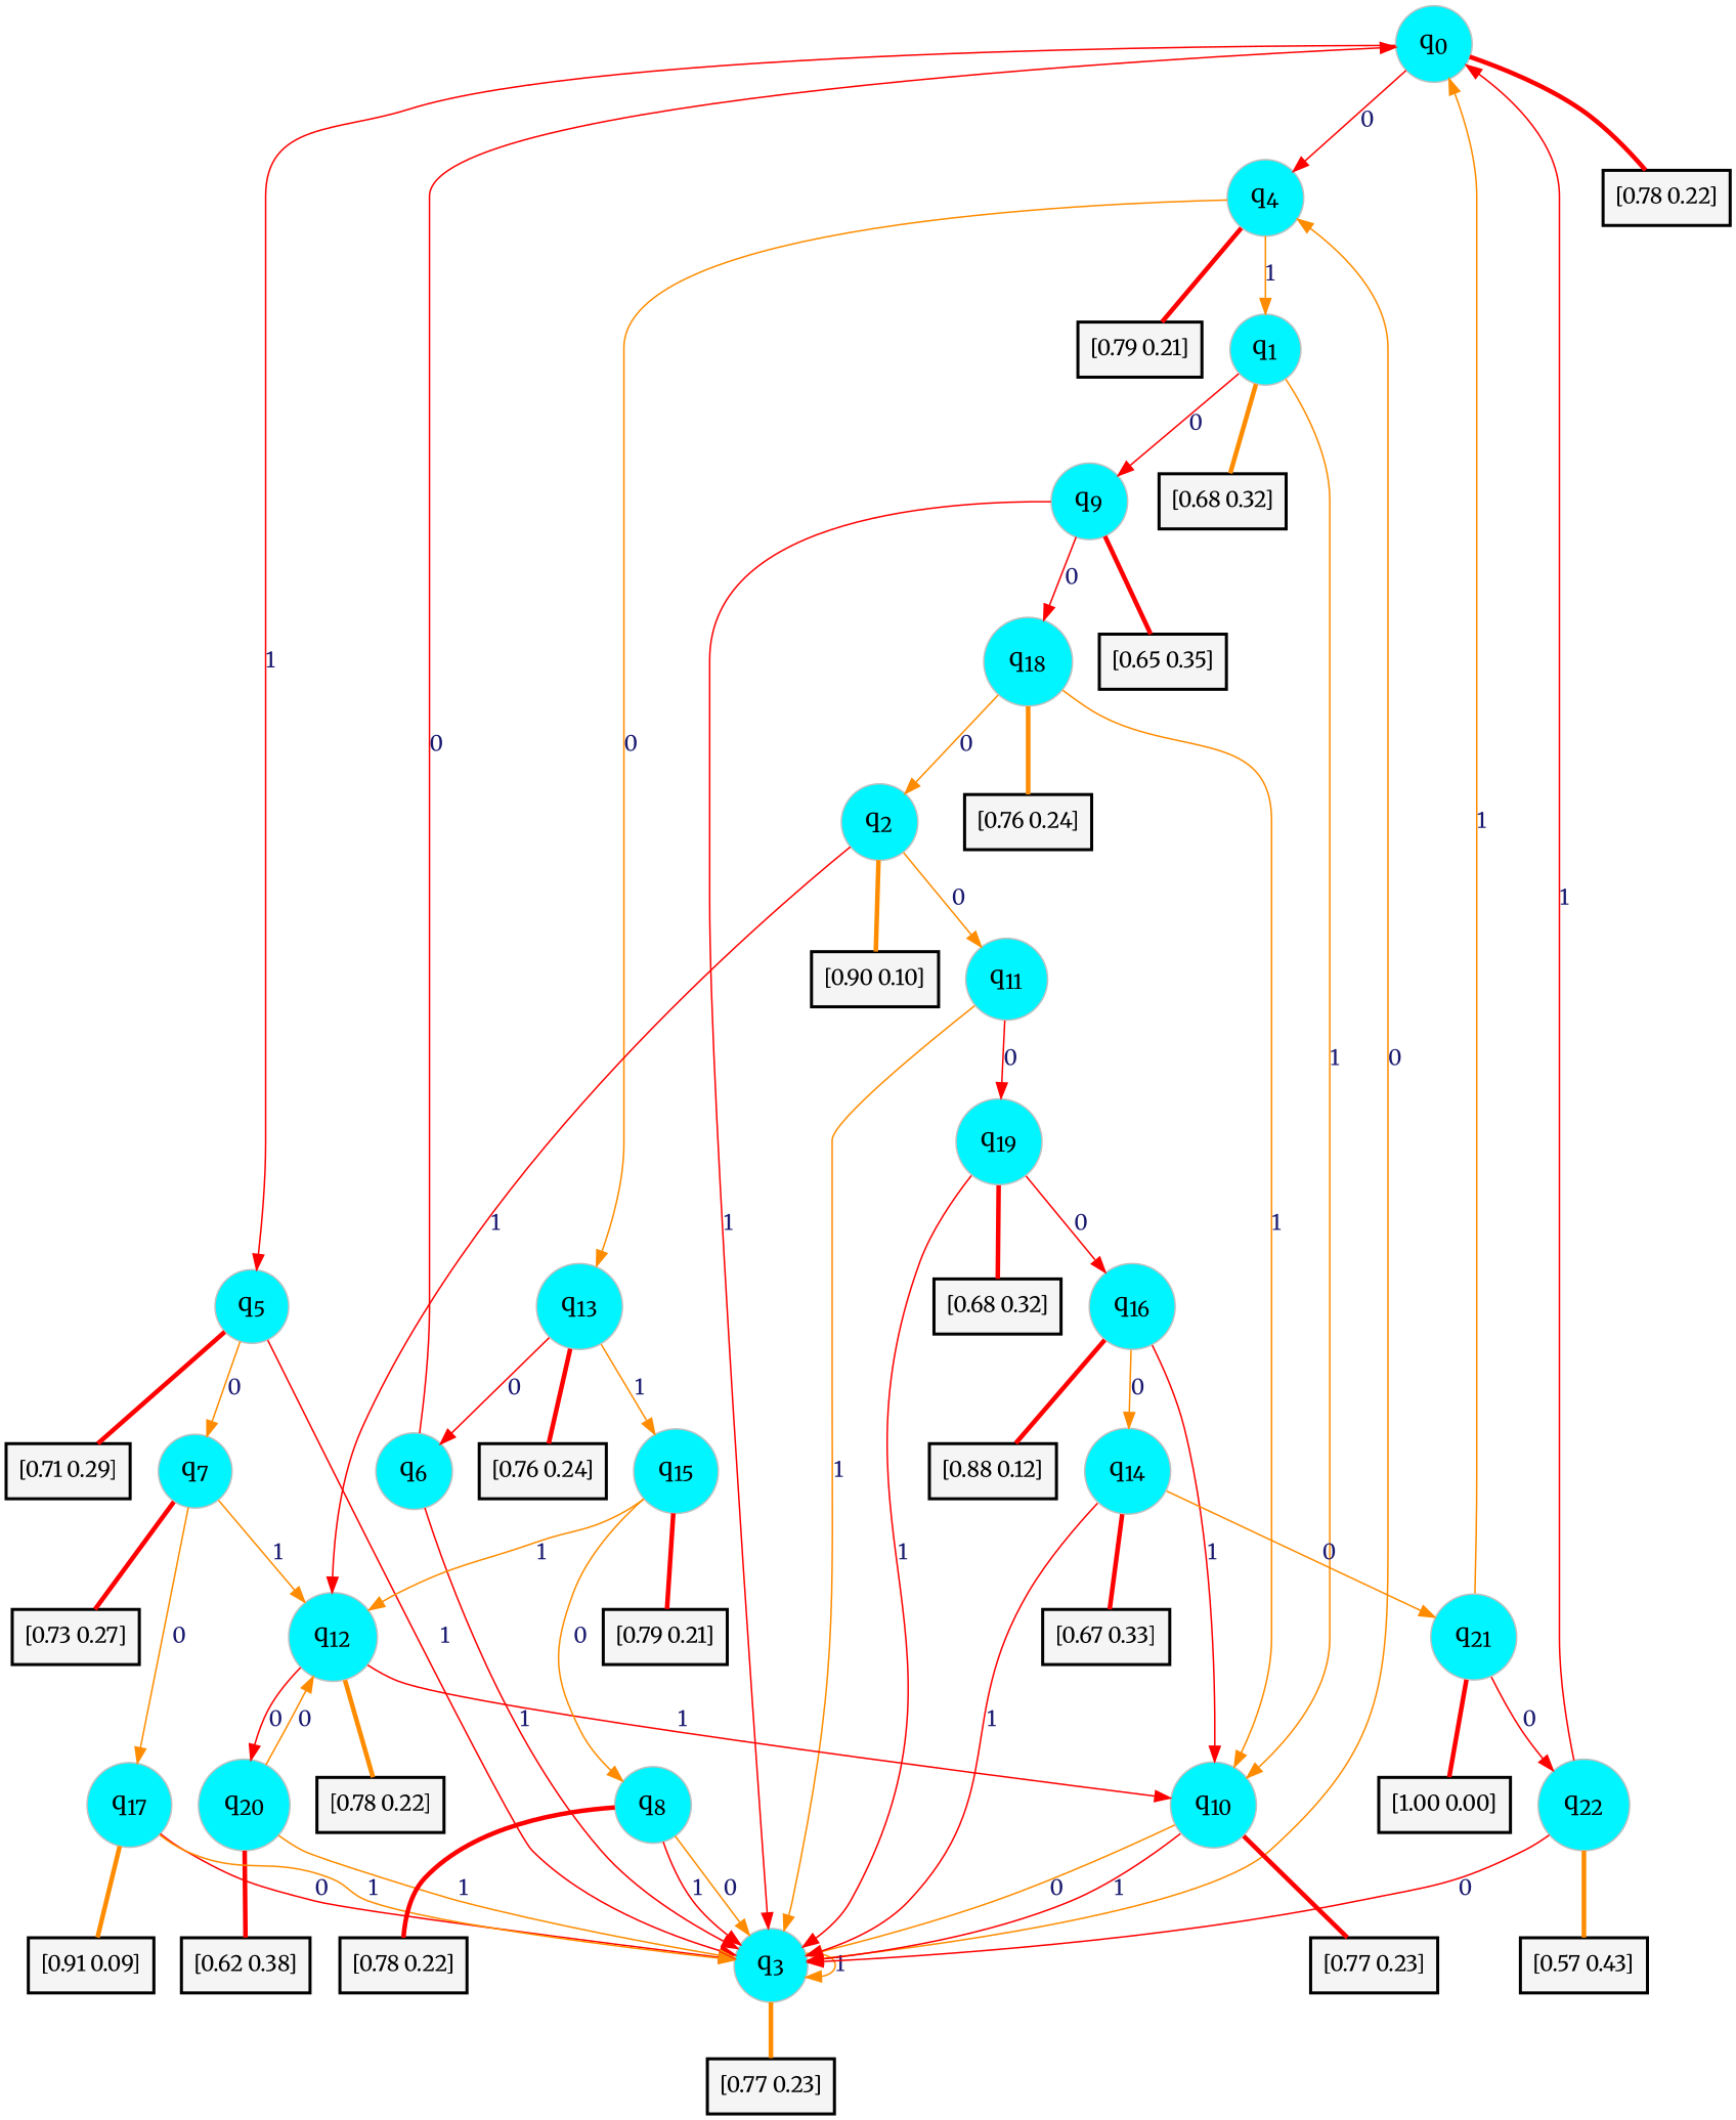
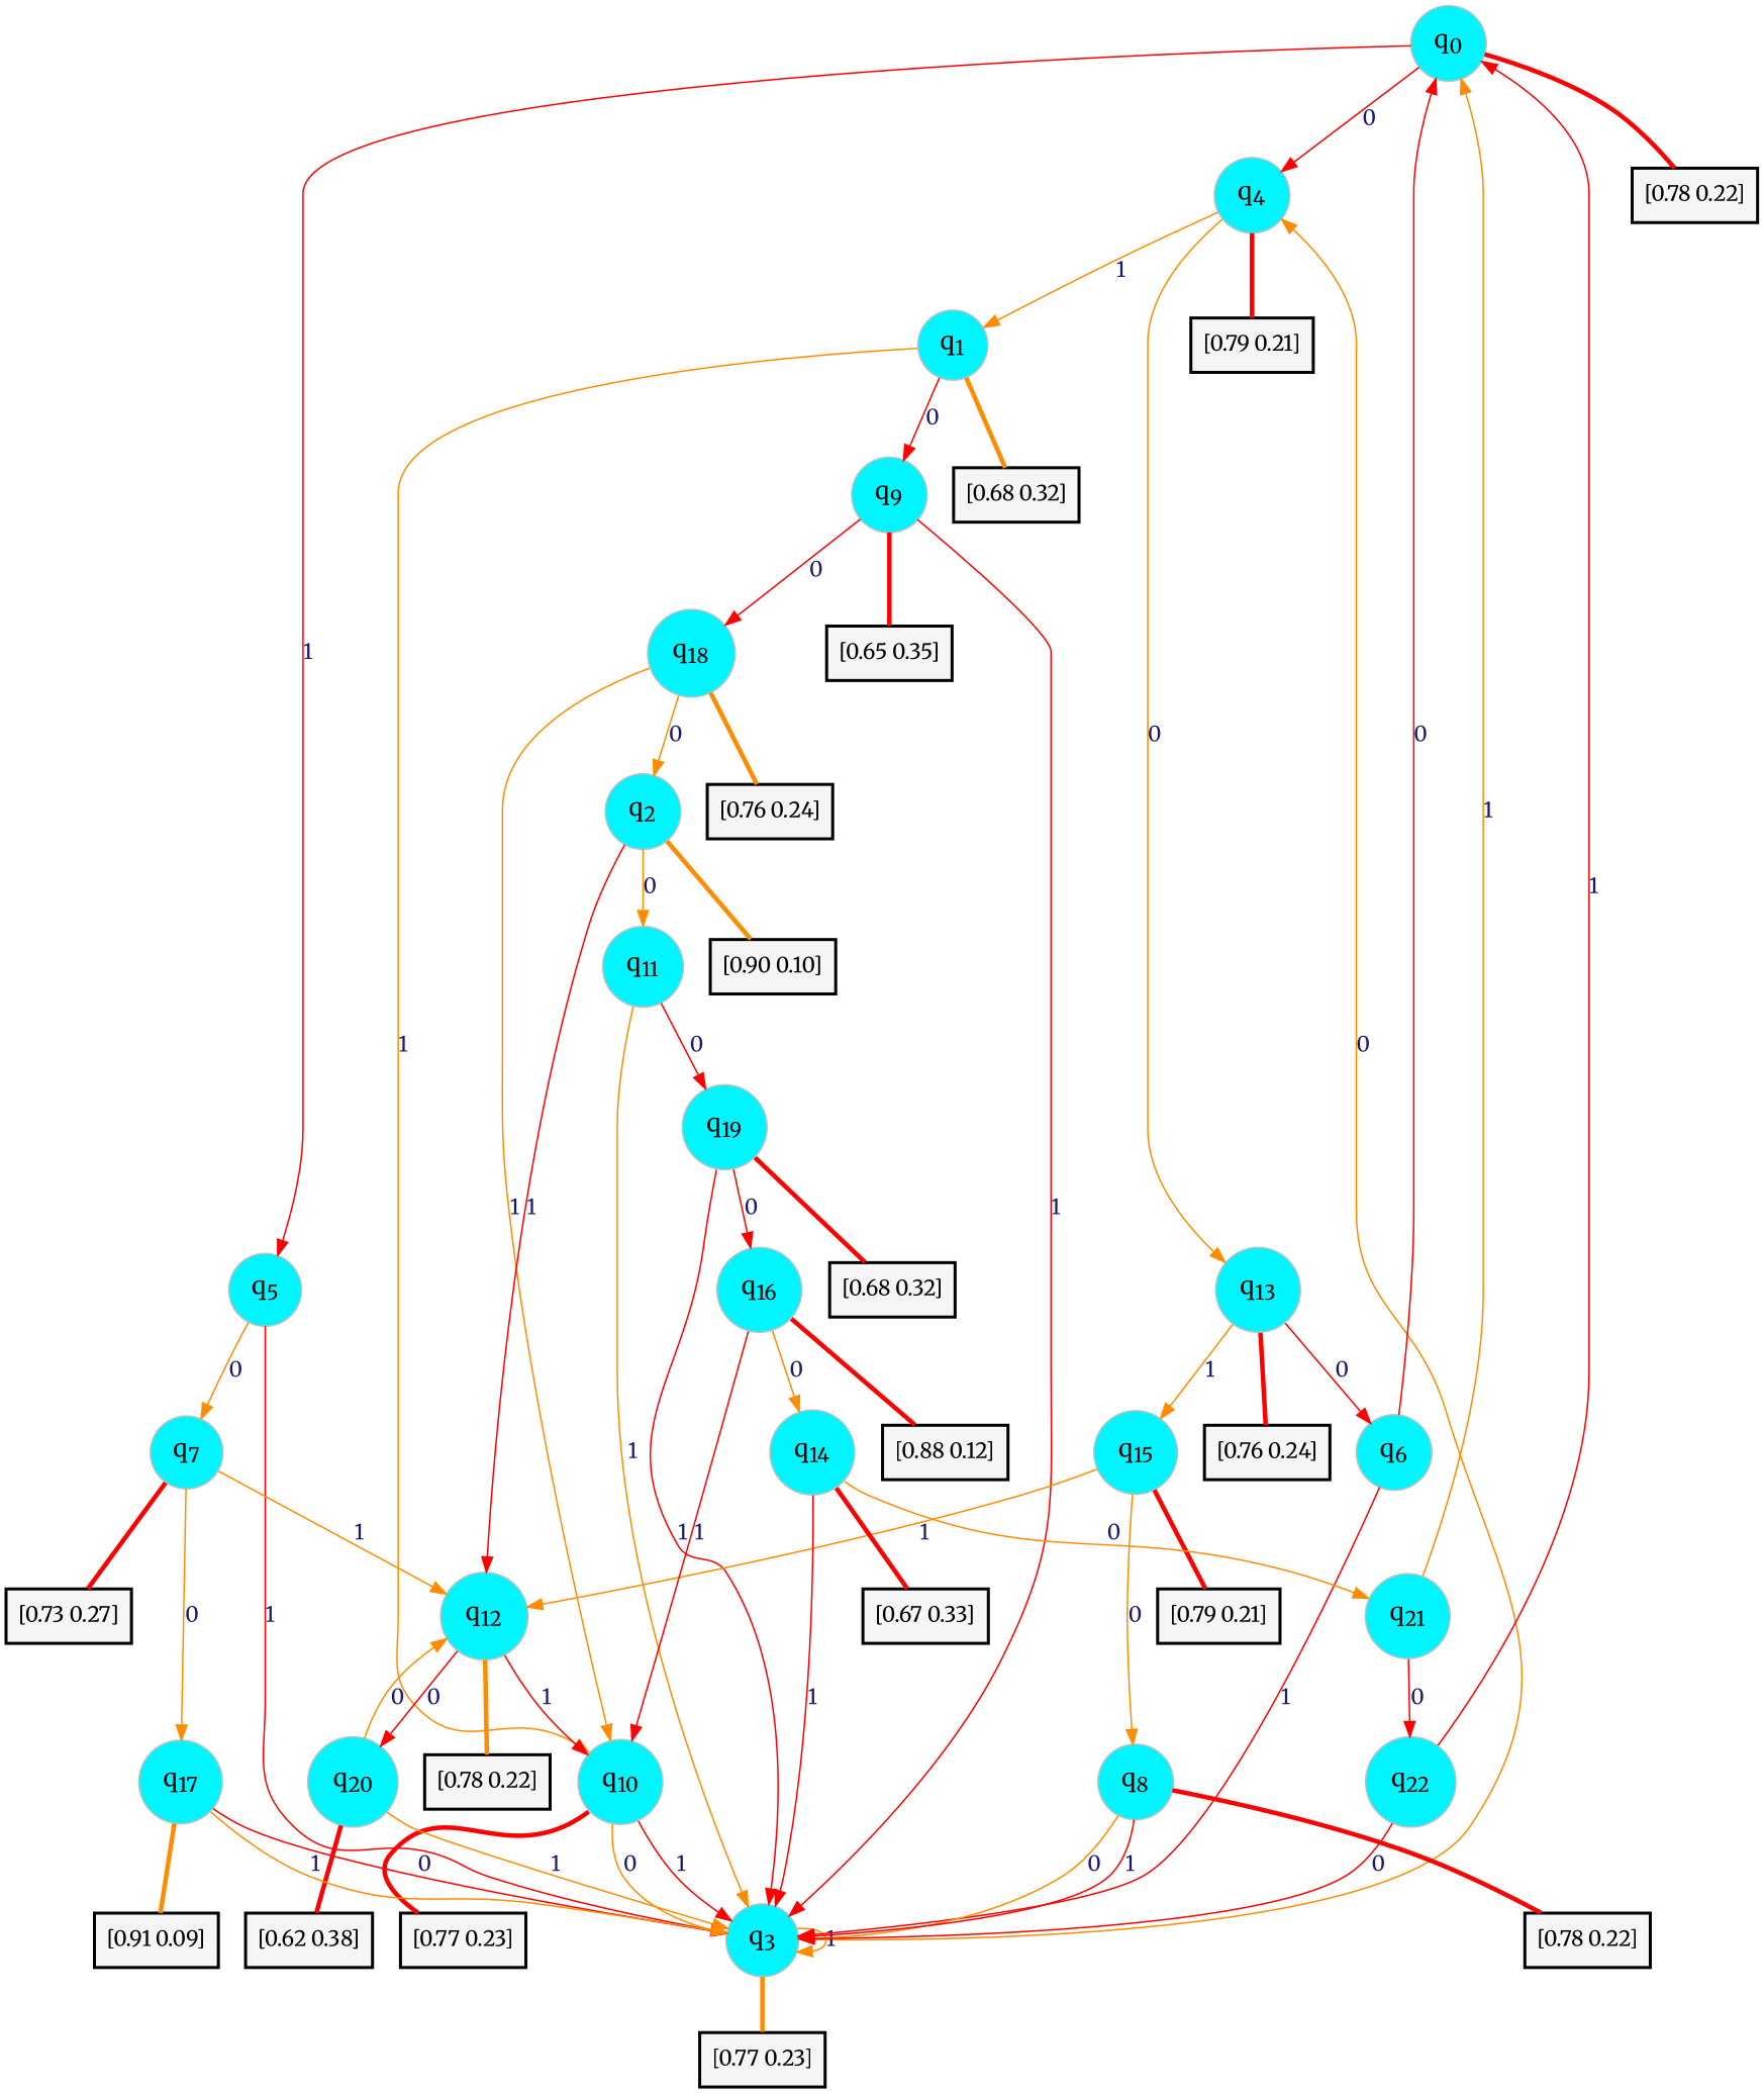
  digraph {
    fontname=Merriweather
    rankdir=TD
    node [color=gray fillcolor=turquoise1 fontcolor=black fontname=Merriweather fontsize=16 fontweight=bold shape=circle style=filled]
    edge [arrowsize=1 color=red fontcolor=midnightblue fontname=Merriweather fontweight=bold penwidth=1 style=solid weight=20]
    n1 [label=<q<SUB>0</SUB>>]
    n2 [label=<q<SUB>4</SUB>>]
    n3 [label=<q<SUB>5</SUB>>]
    n4 [color=black fillcolor=whitesmoke fontsize=14 label="[0.78 0.22]" penwidth=2 shape=box]
    n5 [label=<q<SUB>1</SUB>>]
    n6 [label=<q<SUB>13</SUB>>]
    n7 [color=black fillcolor=whitesmoke fontsize=14 label="[0.79 0.21]" penwidth=2 shape=box]
    n8 [label=<q<SUB>3</SUB>>]
    n9 [label=<q<SUB>7</SUB>>]
-   n10 [color=black fillcolor=whitesmoke fontsize=14 label="[0.71 0.29]" penwidth=2 shape=box]
    n11 [label=<q<SUB>9</SUB>>]
    n12 [label=<q<SUB>10</SUB>>]
    n13 [color=black fillcolor=whitesmoke fontsize=14 label="[0.68 0.32]" penwidth=2 shape=box]
    n14 [label=<q<SUB>18</SUB>>]
    n15 [color=black fillcolor=whitesmoke fontsize=14 label="[0.65 0.35]" penwidth=2 shape=box]
    n16 [color=black fillcolor=whitesmoke fontsize=14 label="[0.77 0.23]" penwidth=2 shape=box]
    n17 [label=<q<SUB>2</SUB>>]
    n18 [label=<q<SUB>11</SUB>>]
    n19 [label=<q<SUB>12</SUB>>]
    n20 [color=black fillcolor=whitesmoke fontsize=14 label="[0.90 0.10]" penwidth=2 shape=box]
    n21 [label=<q<SUB>19</SUB>>]
    n22 [label=<q<SUB>20</SUB>>]
    n23 [color=black fillcolor=whitesmoke fontsize=14 label="[0.78 0.22]" penwidth=2 shape=box]
    n24 [color=black fillcolor=whitesmoke fontsize=14 label="[0.77 0.23]" penwidth=2 shape=box]
    n25 [label=<q<SUB>6</SUB>>]
    n26 [label=<q<SUB>15</SUB>>]
    n27 [color=black fillcolor=whitesmoke fontsize=14 label="[0.76 0.24]" penwidth=2 shape=box]
    n28 [label=<q<SUB>17</SUB>>]
    n29 [color=black fillcolor=whitesmoke fontsize=14 label="[0.73 0.27]" penwidth=2 shape=box]
    n30 [color=black fillcolor=whitesmoke fontsize=14 label="[0.91 0.09]" penwidth=2 shape=box]
    n31 [label=<q<SUB>8</SUB>>]
    n32 [color=black fillcolor=whitesmoke fontsize=14 label="[0.78 0.22]" penwidth=2 shape=box]
    n33 [color=black fillcolor=whitesmoke fontsize=14 label="[0.76 0.24]" penwidth=2 shape=box]
    n34 [label=<q<SUB>16</SUB>>]
    n35 [color=black fillcolor=whitesmoke fontsize=14 label="[0.68 0.32]" penwidth=2 shape=box]
    n36 [color=black fillcolor=whitesmoke fontsize=14 label="[0.62 0.38]" penwidth=2 shape=box]
    n37 [color=black fillcolor=whitesmoke fontsize=14 label="[0.79 0.21]" penwidth=2 shape=box]
    n38 [label=<q<SUB>14</SUB>>]
    n39 [label=<q<SUB>21</SUB>>]
    n40 [color=black fillcolor=whitesmoke fontsize=14 label="[0.67 0.33]" penwidth=2 shape=box]
    n41 [label=<q<SUB>22</SUB>>]
-   n42 [color=black fillcolor=whitesmoke fontsize=14 label="[1.00 0.00]" penwidth=2 shape=box]
    n43 [color=black fillcolor=whitesmoke fontsize=14 label="[0.88 0.12]" penwidth=2 shape=box]
-   n44 [color=black fillcolor=whitesmoke fontsize=14 label="[0.57 0.43]" penwidth=2 shape=box]
    n1 -> n2 [label=0]
    n1 -> n3 [label=1]
    n1 -> n4 [arrowhead=none penwidth=3]
    n2 -> n5 [color=darkorange label=1]
    n2 -> n6 [color=darkorange label=0]
    n2 -> n7 [arrowhead=none penwidth=3]
    n3 -> n8 [label=1]
    n3 -> n9 [color=darkorange label=0]
-   n3 -> n10 [arrowhead=none penwidth=3]
    n5 -> n11 [label=0]
    n5 -> n12 [color=darkorange label=1]
    n5 -> n13 [arrowhead=none color=darkorange penwidth=3]
    n6 -> n25 [label=0]
    n6 -> n26 [color=darkorange label=1]
    n6 -> n27 [arrowhead=none penwidth=3]
    n8 -> n2 [color=darkorange label=0]
    n8 -> n8 [color=darkorange label=1]
    n8 -> n24 [arrowhead=none color=darkorange penwidth=3]
    n9 -> n19 [color=darkorange label=1]
    n9 -> n28 [color=darkorange label=0]
    n9 -> n29 [arrowhead=none penwidth=3]
    n11 -> n8 [label=1]
    n11 -> n14 [label=0]
    n11 -> n15 [arrowhead=none penwidth=3]
    n12 -> n8 [color=darkorange label=0]
    n12 -> n8 [label=1]
    n12 -> n16 [arrowhead=none penwidth=3]
    n14 -> n12 [color=darkorange label=1]
    n14 -> n17 [color=darkorange label=0]
    n14 -> n33 [arrowhead=none color=darkorange penwidth=3]
    n17 -> n18 [color=darkorange label=0]
    n17 -> n19 [label=1]
    n17 -> n20 [arrowhead=none color=darkorange penwidth=3]
    n18 -> n8 [color=darkorange label=1]
    n18 -> n21 [label=0]
    n19 -> n12 [label=1]
    n19 -> n22 [label=0]
    n19 -> n23 [arrowhead=none color=darkorange penwidth=3]
    n21 -> n8 [label=1]
    n21 -> n34 [label=0]
    n21 -> n35 [arrowhead=none penwidth=3]
    n22 -> n8 [color=darkorange label=1]
    n22 -> n19 [color=darkorange label=0]
    n22 -> n36 [arrowhead=none penwidth=3]
    n25 -> n1 [label=0]
    n25 -> n8 [label=1]
    n26 -> n19 [color=darkorange label=1]
    n26 -> n31 [color=darkorange label=0]
    n26 -> n37 [arrowhead=none penwidth=3]
    n28 -> n8 [label=0]
    n28 -> n8 [color=darkorange label=1]
    n28 -> n30 [arrowhead=none color=darkorange penwidth=3]
    n31 -> n8 [color=darkorange label=0]
    n31 -> n8 [label=1]
    n31 -> n32 [arrowhead=none penwidth=3]
    n34 -> n12 [label=1]
    n34 -> n38 [color=darkorange label=0]
    n34 -> n43 [arrowhead=none penwidth=3]
    n38 -> n8 [label=1]
    n38 -> n39 [color=darkorange label=0]
    n38 -> n40 [arrowhead=none penwidth=3]
    n39 -> n1 [color=darkorange label=1]
    n39 -> n41 [label=0]
-   n39 -> n42 [arrowhead=none penwidth=3]
    n41 -> n1 [label=1]
    n41 -> n8 [label=0]
-   n41 -> n44 [arrowhead=none color=darkorange penwidth=3]
  }
